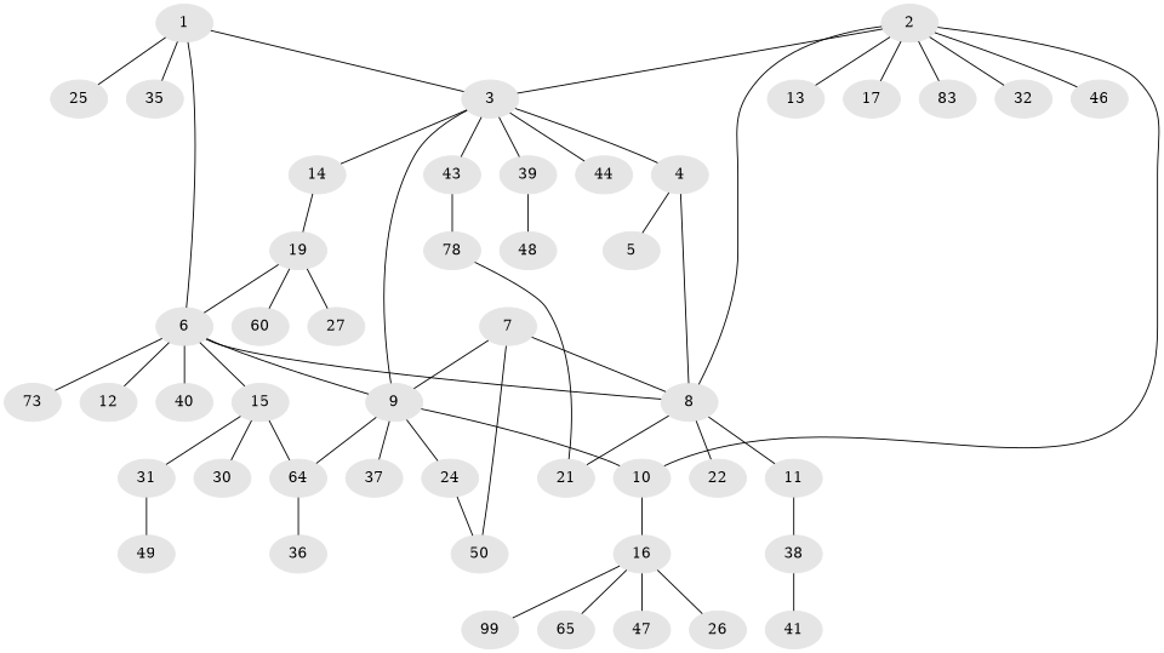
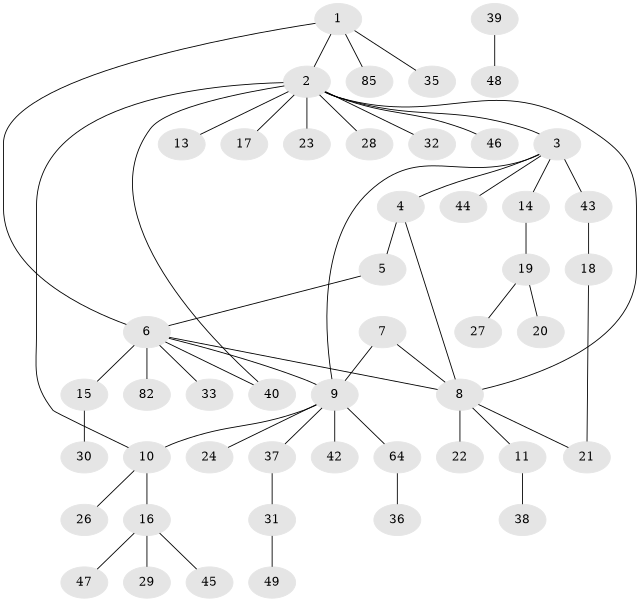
  graph {
    node [color=gray90 style=filled]
    1
    2
    6
-   25
+   25 [label=85]
    35
    3
    8
    10
    13
    17
-   23 [label=83]
+   23
+   28
    32
    40
    46
-   33 [label=73]
+   33
    9
-   12
+   12 [label=82]
    15
    4
    14
    39
    43
    44
    11
    21
    22
    16
    5
    24
    n31 [label=64]
    37
+   42
    19
-   18 [label=78]
+   18
    48
    30
    31
    7
-   50
    38
    36
    26
-   29 [label=99]
-   45 [label=65]
+   29
+   45
    47
-   41
-   20 [label=60]
+   20
    27
    49
-   1 -- 3
+   1 -- 2
    1 -- 6
    1 -- 25
    1 -- 35
    2 -- 3
    2 -- 8
    2 -- 10
    2 -- 13
    2 -- 17
    2 -- 23
+   2 -- 28
    2 -- 32
+   2 -- 40
    2 -- 46
    6 -- 8
    6 -- 40
    6 -- 33
    6 -- 9
    6 -- 12
    6 -- 15
    3 -- 9
    3 -- 4
    3 -- 14
-   3 -- 39
    3 -- 43
    3 -- 44
    8 -- 11
    8 -- 21
    8 -- 22
    10 -- 16
    9 -- 10
    9 -- 24
    9 -- n31
    9 -- 37
-   15 -- n31
+   9 -- 42
    15 -- 30
-   15 -- 31
+   37 -- 31
    4 -- 8
    4 -- 5
    14 -- 19
    39 -- 48
    43 -- 18
    11 -- 38
-   16 -- 26
+   10 -- 26
    16 -- 29
    16 -- 45
    16 -- 47
-   19 -- 6
-   24 -- 50
+   5 -- 6
    n31 -- 36
    19 -- 20
    19 -- 27
    18 -- 21
    31 -- 49
    7 -- 8
    7 -- 9
-   7 -- 50
-   38 -- 41
  }
